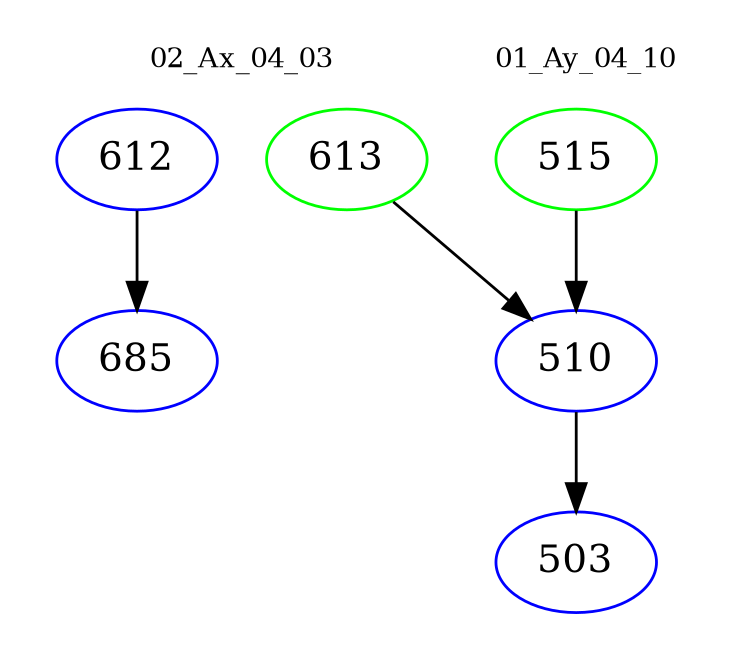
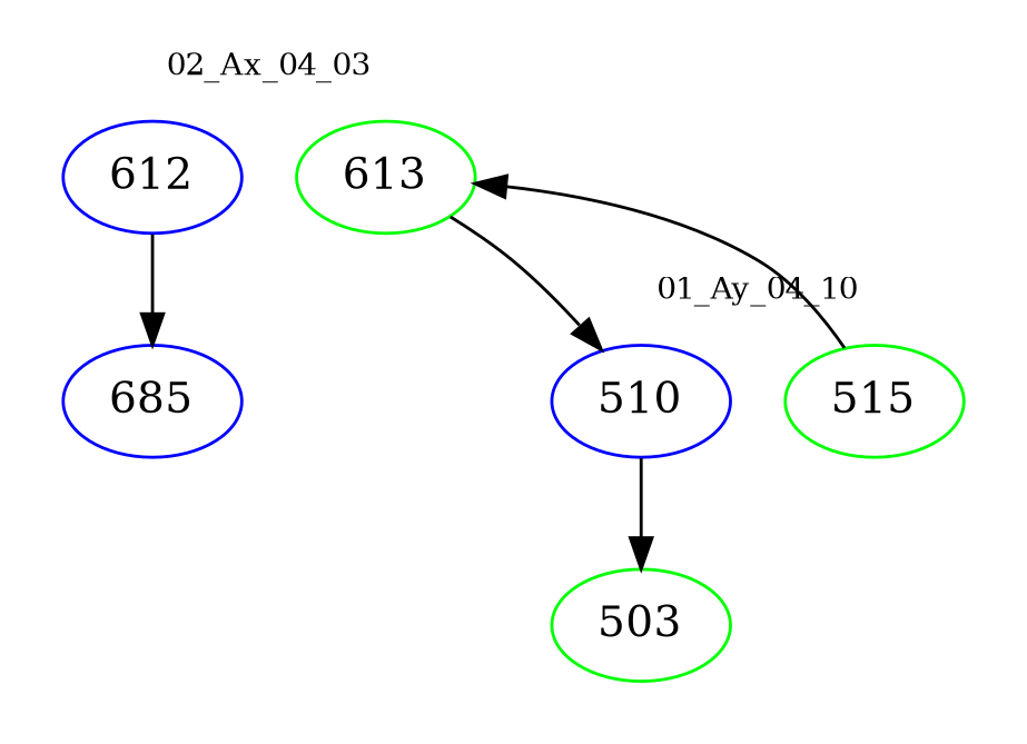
  digraph {
    node [color=blue]
    edge [color=black]
    n1 [color=green label=613]
    n2 [label=612]
    n3 [label=685]
    n4 [color=green label=515]
    n5 [label=510]
-   n6 [label=503]
+   n6 [color=green label=503]
    subgraph cluster_1 {
      color=white
      fontsize=10
      label="02_Ax_04_03"
      n1
      n2
      n3
    }
    subgraph cluster_2 {
      color=white
      fontsize=10
      label="01_Ay_04_10"
      n4
      n5
      n6
    }
    n1 -> n5
    n2 -> n3
-   n4 -> n5
+   n4 -> n1
    n5 -> n6
  }
